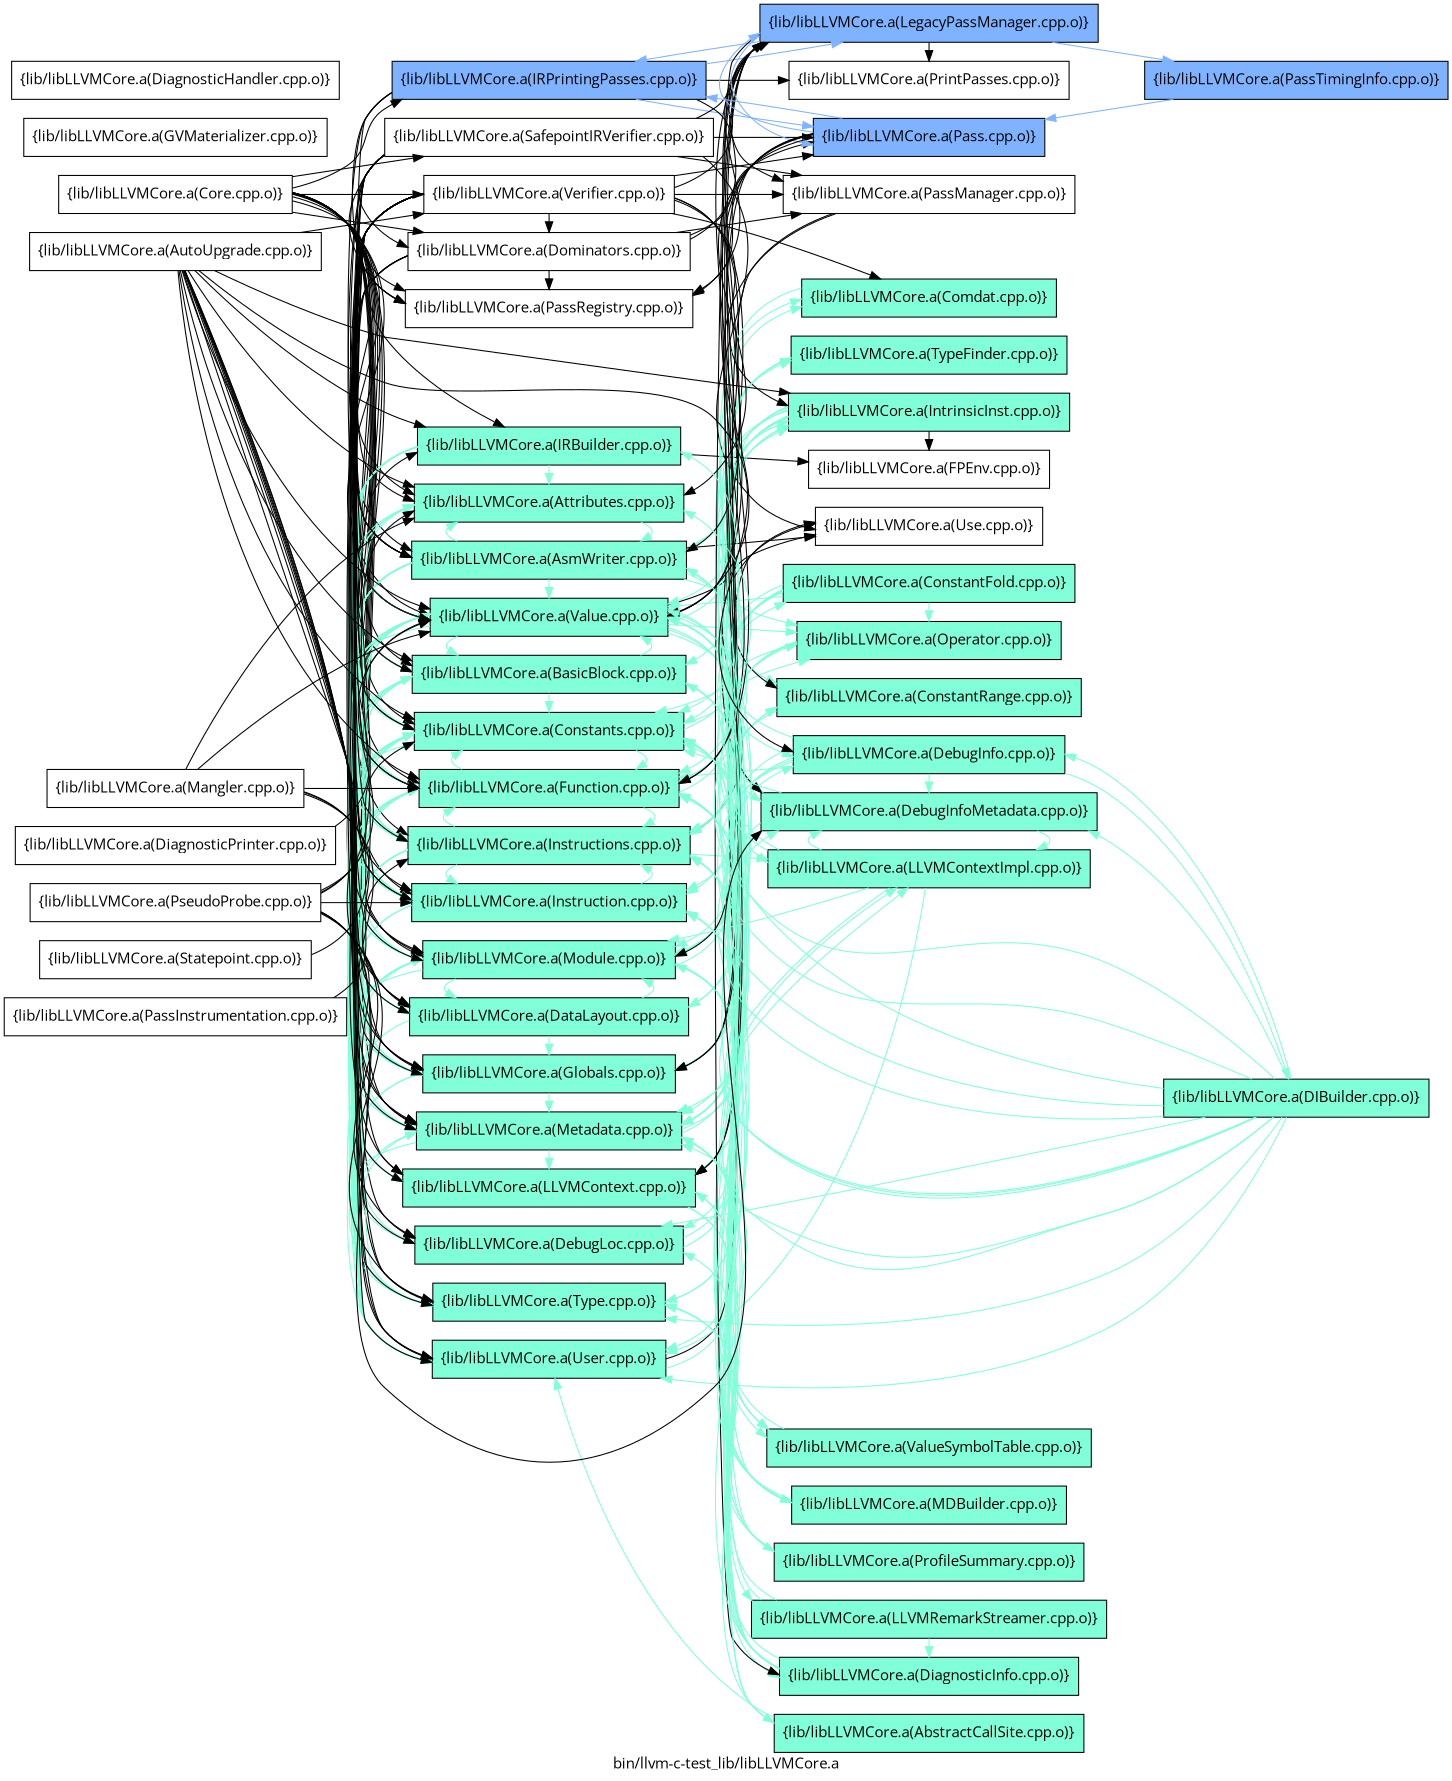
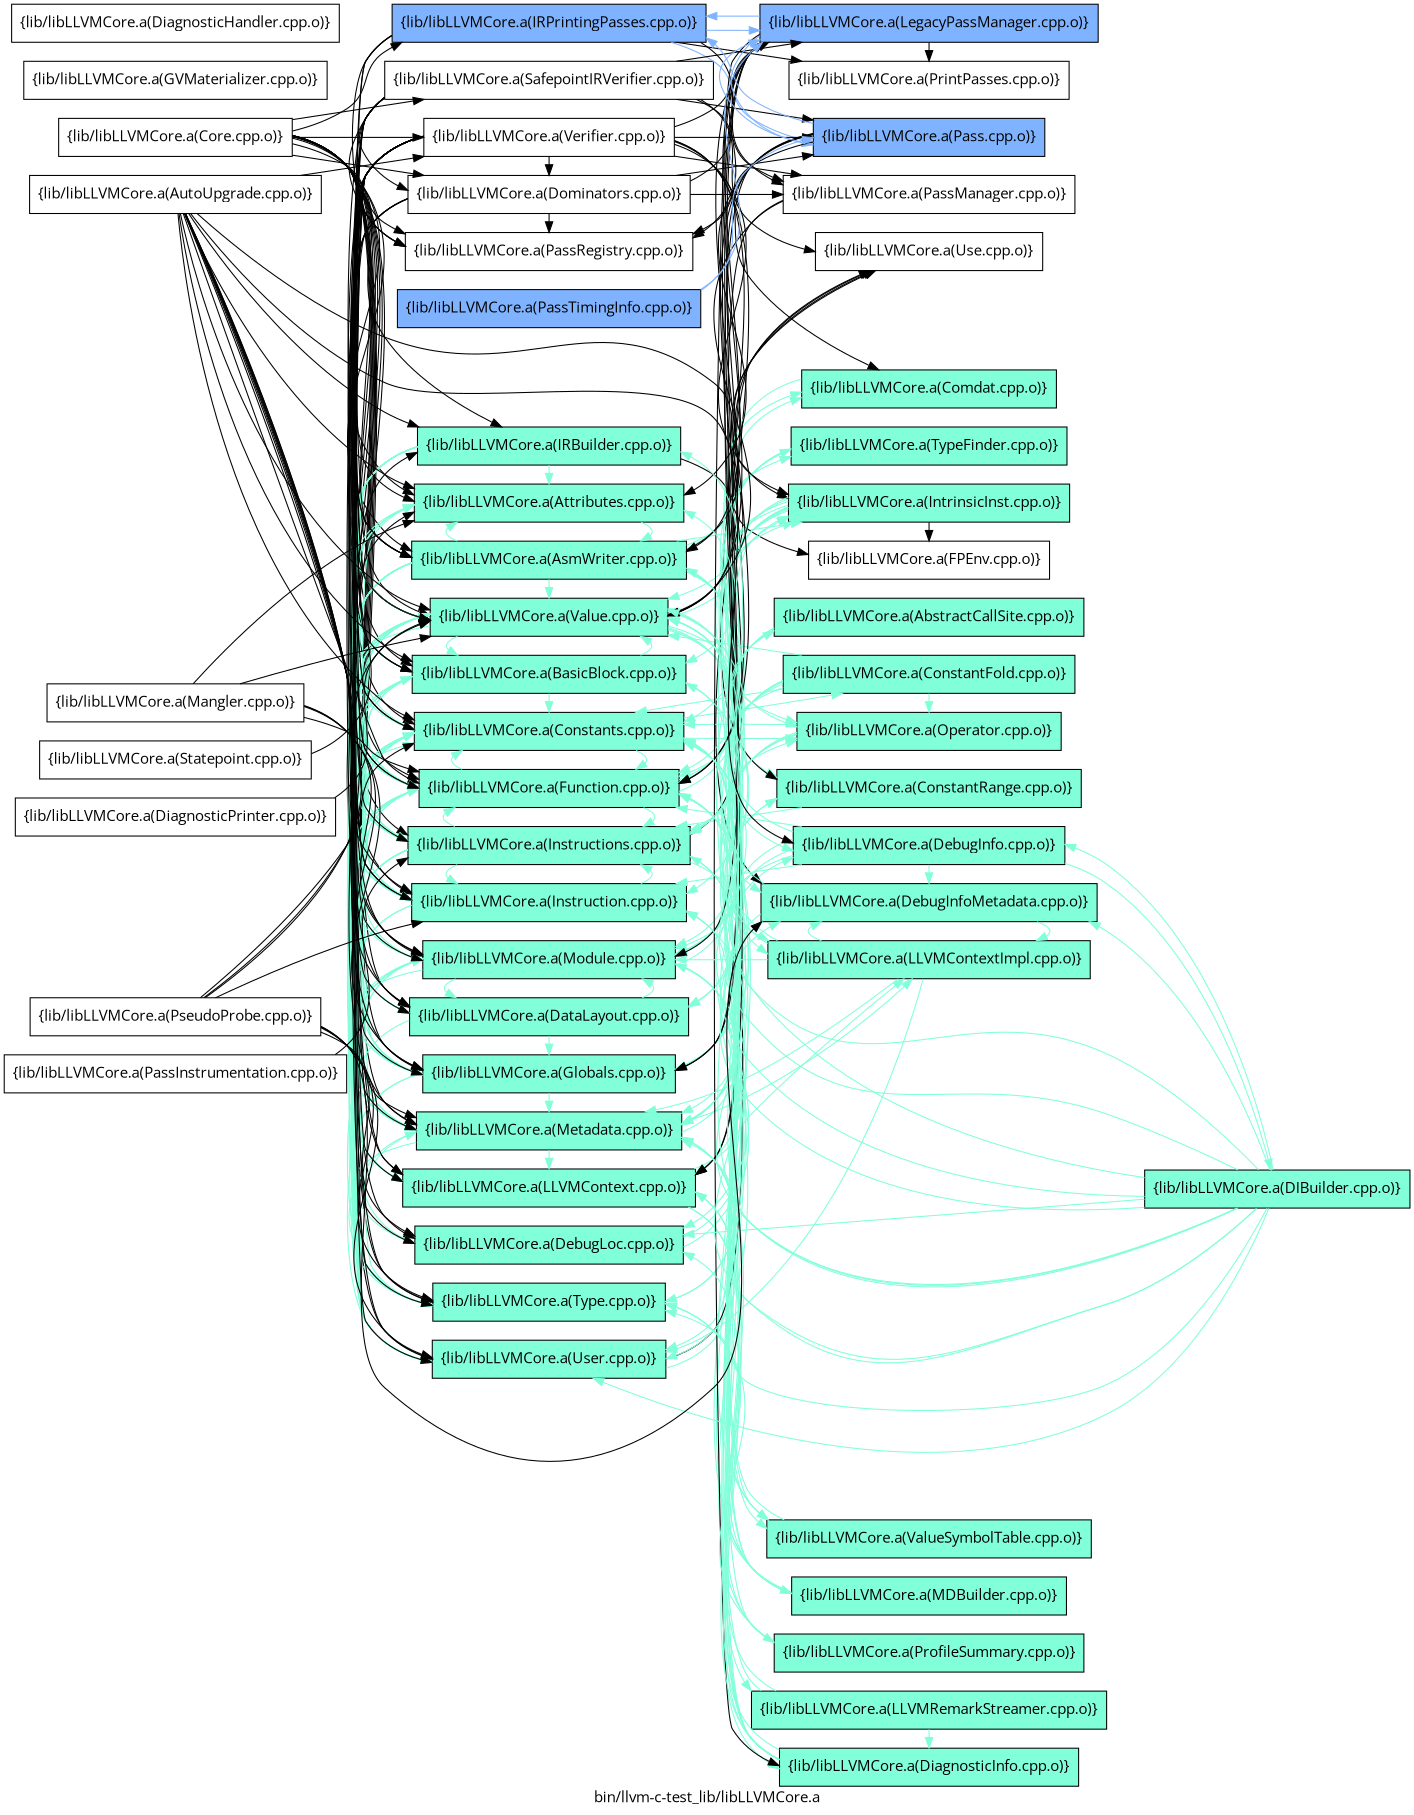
  digraph {
    fontname="Open Sans"
    label="bin/llvm-c-test_lib/libLLVMCore.a"
    rankdir=LR
    node [fontname="Open Sans" group=1 shape=box fillcolor="0.450000 0.5 1" style=filled]
    edge [fontname="Open Sans" color="0.450000 0.5 1"]
    n1 [group=0 label="{lib/libLLVMCore.a(Core.cpp.o)}" fillcolor="" style=""]
    n2 [label="{lib/libLLVMCore.a(Attributes.cpp.o)}"]
    n3 [label="{lib/libLLVMCore.a(AsmWriter.cpp.o)}"]
    n4 [label="{lib/libLLVMCore.a(BasicBlock.cpp.o)}"]
    n5 [label="{lib/libLLVMCore.a(Constants.cpp.o)}"]
    n6 [label="{lib/libLLVMCore.a(DataLayout.cpp.o)}"]
    n7 [label="{lib/libLLVMCore.a(DebugLoc.cpp.o)}"]
    n8 [group=0 label="{lib/libLLVMCore.a(Dominators.cpp.o)}" fillcolor="" style=""]
    n9 [label="{lib/libLLVMCore.a(Function.cpp.o)}"]
    n10 [label="{lib/libLLVMCore.a(Globals.cpp.o)}"]
    n11 [label="{lib/libLLVMCore.a(IRBuilder.cpp.o)}"]
    n12 [fillcolor="0.600000 0.5 1" group=2 label="{lib/libLLVMCore.a(IRPrintingPasses.cpp.o)}"]
    n13 [label="{lib/libLLVMCore.a(Instruction.cpp.o)}"]
    n14 [label="{lib/libLLVMCore.a(Instructions.cpp.o)}"]
    n15 [label="{lib/libLLVMCore.a(LLVMContext.cpp.o)}"]
    n16 [label="{lib/libLLVMCore.a(Metadata.cpp.o)}"]
    n17 [label="{lib/libLLVMCore.a(Module.cpp.o)}"]
    n18 [group=0 label="{lib/libLLVMCore.a(PassRegistry.cpp.o)}" fillcolor="" style=""]
    n19 [group=0 label="{lib/libLLVMCore.a(SafepointIRVerifier.cpp.o)}" fillcolor="" style=""]
    n20 [label="{lib/libLLVMCore.a(Type.cpp.o)}"]
    n21 [label="{lib/libLLVMCore.a(User.cpp.o)}"]
    n22 [label="{lib/libLLVMCore.a(Value.cpp.o)}"]
    n23 [group=0 label="{lib/libLLVMCore.a(Verifier.cpp.o)}" fillcolor="" style=""]
    n24 [label="{lib/libLLVMCore.a(Comdat.cpp.o)}"]
    n25 [label="{lib/libLLVMCore.a(ConstantRange.cpp.o)}"]
    n26 [label="{lib/libLLVMCore.a(DebugInfoMetadata.cpp.o)}"]
    n27 [label="{lib/libLLVMCore.a(IntrinsicInst.cpp.o)}"]
    n28 [label="{lib/libLLVMCore.a(Operator.cpp.o)}"]
    n29 [label="{lib/libLLVMCore.a(TypeFinder.cpp.o)}"]
    n30 [group=0 label="{lib/libLLVMCore.a(Use.cpp.o)}" fillcolor="" style=""]
    n31 [label="{lib/libLLVMCore.a(ValueSymbolTable.cpp.o)}"]
    n32 [label="{lib/libLLVMCore.a(ConstantFold.cpp.o)}"]
    n33 [label="{lib/libLLVMCore.a(DebugInfo.cpp.o)}"]
    n34 [fillcolor="0.600000 0.5 1" group=2 label="{lib/libLLVMCore.a(LegacyPassManager.cpp.o)}"]
    n35 [fillcolor="0.600000 0.5 1" group=2 label="{lib/libLLVMCore.a(Pass.cpp.o)}"]
    n36 [group=0 label="{lib/libLLVMCore.a(PassManager.cpp.o)}" fillcolor="" style=""]
    n37 [label="{lib/libLLVMCore.a(AbstractCallSite.cpp.o)}"]
    n38 [label="{lib/libLLVMCore.a(MDBuilder.cpp.o)}"]
    n39 [group=0 label="{lib/libLLVMCore.a(FPEnv.cpp.o)}" fillcolor="" style=""]
    n40 [group=0 label="{lib/libLLVMCore.a(PrintPasses.cpp.o)}" fillcolor="" style=""]
    n41 [label="{lib/libLLVMCore.a(LLVMContextImpl.cpp.o)}"]
    n42 [label="{lib/libLLVMCore.a(DiagnosticInfo.cpp.o)}"]
    n43 [label="{lib/libLLVMCore.a(LLVMRemarkStreamer.cpp.o)}"]
    n44 [label="{lib/libLLVMCore.a(ProfileSummary.cpp.o)}"]
    n45 [label="{lib/libLLVMCore.a(DIBuilder.cpp.o)}"]
    n46 [fillcolor="0.600000 0.5 1" group=2 label="{lib/libLLVMCore.a(PassTimingInfo.cpp.o)}"]
    n47 [group=0 label="{lib/libLLVMCore.a(AutoUpgrade.cpp.o)}" fillcolor="" style=""]
    n48 [group=0 label="{lib/libLLVMCore.a(GVMaterializer.cpp.o)}" fillcolor="" style=""]
    n49 [group=0 label="{lib/libLLVMCore.a(DiagnosticPrinter.cpp.o)}" fillcolor="" style=""]
    n50 [group=0 label="{lib/libLLVMCore.a(DiagnosticHandler.cpp.o)}" fillcolor="" style=""]
    n51 [group=0 label="{lib/libLLVMCore.a(PassInstrumentation.cpp.o)}" fillcolor="" style=""]
    n52 [group=0 label="{lib/libLLVMCore.a(Mangler.cpp.o)}" fillcolor="" style=""]
    n53 [group=0 label="{lib/libLLVMCore.a(Statepoint.cpp.o)}" fillcolor="" style=""]
    n54 [group=0 label="{lib/libLLVMCore.a(PseudoProbe.cpp.o)}" fillcolor="" style=""]
    subgraph sub_1 {
      rank=same
      n1
    }
    subgraph sub_2 {
      rank=same
      n2
      n3
      n4
      n5
      n6
      n7
      n8
      n9
      n10
      n11
      n12
      n13
      n14
      n15
      n16
      n17
      n18
      n19
      n20
      n21
      n22
      n23
    }
    subgraph sub_3 {
      rank=same
      n24
      n25
      n26
      n27
      n28
      n29
      n30
      n31
      n32
      n33
      n34
      n35
      n36
      n37
      n38
      n39
      n40
      n41
      n42
      n43
      n44
    }
    subgraph sub_4 {
      rank=same
      n1
    }
    subgraph sub_5 {
      rank=same
      n2
      n3
      n4
      n5
      n6
      n7
      n8
      n9
      n10
      n11
      n12
      n13
      n14
      n15
      n16
      n17
      n18
      n19
      n20
      n21
      n22
      n23
    }
    subgraph sub_6 {
      rank=same
      n24
      n25
      n26
      n27
      n28
      n29
      n30
      n31
      n32
      n33
      n34
      n35
      n36
      n37
      n38
      n39
      n40
      n41
      n42
      n43
      n44
    }
    n1 -> n2 [color=""]
    n1 -> n3 [color=""]
    n1 -> n4 [color=""]
    n1 -> n5 [color=""]
    n1 -> n6 [color=""]
    n1 -> n7 [color=""]
    n1 -> n8 [color=""]
    n1 -> n9 [color=""]
    n1 -> n10 [color=""]
    n1 -> n11 [color=""]
    n1 -> n12 [color=""]
    n1 -> n13 [color=""]
    n1 -> n14 [color=""]
    n1 -> n15 [color=""]
    n1 -> n16 [color=""]
    n1 -> n17 [color=""]
    n1 -> n18 [color=""]
    n1 -> n19 [color=""]
    n1 -> n20 [color=""]
    n1 -> n21 [color=""]
    n1 -> n22 [color=""]
    n1 -> n23 [color=""]
    n2 -> n3
    n2 -> n9
    n3 -> n2
    n3 -> n4
    n3 -> n5
    n3 -> n9
    n3 -> n10
    n3 -> n13
    n3 -> n14
    n3 -> n15
    n3 -> n16
    n3 -> n17
    n3 -> n20
    n3 -> n21
    n3 -> n22
    n3 -> n24
    n3 -> n25
    n3 -> n26
    n3 -> n27
    n3 -> n28
    n3 -> n29
    n3 -> n30 [color=""]
    n4 -> n5
    n4 -> n13
    n4 -> n14
    n4 -> n16
    n4 -> n20
    n4 -> n21
    n4 -> n22
    n4 -> n31
    n5 -> n9
    n5 -> n10
    n5 -> n13
    n5 -> n14
    n5 -> n20
    n5 -> n21
    n5 -> n22
    n5 -> n28
    n5 -> n32
    n6 -> n10
    n6 -> n17
    n6 -> n20
    n7 -> n16
    n7 -> n26
    n7 -> n33
    n8 -> n3 [color=""]
    n8 -> n4 [color=""]
    n8 -> n13 [color=""]
    n8 -> n18 [color=""]
    n8 -> n22 [color=""]
    n8 -> n34 [color=""]
    n8 -> n35 [color=""]
    n8 -> n36 [color=""]
    n9 -> n2
    n9 -> n4
    n9 -> n5
    n9 -> n6
    n9 -> n10
    n9 -> n14
    n9 -> n15
    n9 -> n16
    n9 -> n17
    n9 -> n20
    n9 -> n21
    n9 -> n22
    n9 -> n27
    n9 -> n31
    n9 -> n37
    n9 -> n38
    n10 -> n5
    n10 -> n9
    n10 -> n16
    n10 -> n17
    n10 -> n20
    n10 -> n21
    n10 -> n22
    n10 -> n25
    n11 -> n2
    n11 -> n4
    n11 -> n5
    n11 -> n6
    n11 -> n9
    n11 -> n10
    n11 -> n13
    n11 -> n14
    n11 -> n16
    n11 -> n20
    n11 -> n21
    n11 -> n22
    n11 -> n39 [color=""]
    n12 -> n3 [color=""]
    n12 -> n18 [color=""]
    n12 -> n22 [color=""]
    n12 -> n34 [color="0.600000 0.5 1"]
    n12 -> n35 [color="0.600000 0.5 1"]
    n12 -> n36 [color=""]
    n12 -> n40 [color=""]
    n13 -> n2
    n13 -> n4
    n13 -> n5
    n13 -> n14
    n13 -> n16
    n13 -> n21
    n13 -> n22
    n14 -> n2
    n14 -> n4
    n14 -> n5
    n14 -> n6
    n14 -> n9
    n14 -> n13
    n14 -> n16
    n14 -> n17
    n14 -> n20
    n14 -> n21
    n14 -> n22
    n14 -> n28
    n14 -> n30 [color=""]
    n14 -> n38
    n14 -> n41
    n15 -> n41
    n15 -> n42
    n15 -> n43
    n16 -> n5
    n16 -> n7
    n16 -> n15
+   n16 -> n17
    n16 -> n20
    n16 -> n22
    n16 -> n25
    n16 -> n26
    n16 -> n41
    n17 -> n5
    n17 -> n6
    n17 -> n9
    n17 -> n10
    n17 -> n15
    n17 -> n16
    n17 -> n20
    n17 -> n21
    n17 -> n22
    n17 -> n24
    n17 -> n29
    n17 -> n31
    n17 -> n44
    n19 -> n3 [color=""]
    n19 -> n4 [color=""]
    n19 -> n5 [color=""]
    n19 -> n8 [color=""]
    n19 -> n9 [color=""]
    n19 -> n13 [color=""]
    n19 -> n18 [color=""]
    n19 -> n22 [color=""]
    n19 -> n30 [color=""]
    n19 -> n34 [color=""]
    n19 -> n35 [color=""]
    n19 -> n36 [color=""]
    n20 -> n5
    n21 -> n27
    n21 -> n30 [color=""]
    n22 -> n2
    n22 -> n4
    n22 -> n5
    n22 -> n6
+   n22 -> n9
    n22 -> n10
    n22 -> n13
    n22 -> n14
    n22 -> n15
    n22 -> n16
    n22 -> n20
    n22 -> n21
    n22 -> n27
    n22 -> n28
    n22 -> n30 [color=""]
    n22 -> n31
    n22 -> n33
    n22 -> n41
    n23 -> n2 [color=""]
    n23 -> n3 [color=""]
+   n23 -> n4 [color=""]
    n23 -> n5 [color=""]
    n23 -> n6 [color=""]
    n23 -> n7 [color=""]
    n23 -> n8 [color=""]
    n23 -> n9 [color=""]
    n23 -> n10 [color=""]
    n23 -> n13 [color=""]
    n23 -> n14 [color=""]
    n23 -> n15 [color=""]
    n23 -> n16 [color=""]
    n23 -> n17 [color=""]
    n23 -> n18 [color=""]
    n23 -> n20 [color=""]
    n23 -> n21 [color=""]
    n23 -> n22 [color=""]
    n23 -> n24 [color=""]
    n23 -> n25 [color=""]
    n23 -> n26 [color=""]
    n23 -> n27 [color=""]
    n23 -> n34 [color=""]
    n23 -> n35 [color=""]
    n23 -> n36 [color=""]
    n24 -> n17
    n25 -> n14
    n26 -> n5
    n26 -> n15
    n26 -> n16
    n26 -> n41
    n27 -> n4
    n27 -> n5
    n27 -> n6
    n27 -> n9
    n27 -> n13
    n27 -> n14
    n27 -> n16
    n27 -> n21
    n27 -> n22
    n27 -> n26
    n27 -> n39 [color=""]
    n28 -> n5
    n28 -> n6
    n28 -> n17
    n28 -> n20
    n29 -> n9
    n29 -> n10
    n29 -> n16
    n31 -> n22
    n32 -> n5
    n32 -> n9
    n32 -> n10
    n32 -> n14
    n32 -> n17
    n32 -> n20
    n32 -> n22
    n32 -> n28
    n33 -> n7
    n33 -> n9
    n33 -> n13
    n33 -> n16
    n33 -> n17
    n33 -> n22
    n33 -> n26
    n33 -> n45
    n34 -> n3 [color=""]
    n34 -> n9 [color=""]
    n34 -> n10 [color=""]
    n34 -> n12 [color="0.600000 0.5 1"]
    n34 -> n15 [color=""]
    n34 -> n17 [color=""]
    n34 -> n18 [color=""]
    n34 -> n22 [color=""]
    n34 -> n35 [color="0.600000 0.5 1"]
    n34 -> n40 [color=""]
    n34 -> n42 [color=""]
-   n34 -> n46 [color="0.600000 0.5 1"]
+   n46 -> n34 [color="0.600000 0.5 1"]
    n35 -> n2 [color=""]
    n35 -> n9 [color=""]
    n35 -> n12 [color="0.600000 0.5 1"]
    n35 -> n15 [color=""]
    n35 -> n18 [color=""]
    n35 -> n22 [color=""]
    n35 -> n34 [color="0.600000 0.5 1"]
    n36 -> n10 [color=""]
    n36 -> n22 [color=""]
    n37 -> n14
    n37 -> n16
    n37 -> n21
    n38 -> n5
    n38 -> n16
    n38 -> n20
    n38 -> n22
    n41 -> n5
    n41 -> n16
    n41 -> n17
    n41 -> n21
    n41 -> n22
    n41 -> n26
    n42 -> n3
    n42 -> n5
    n42 -> n7
    n42 -> n9
    n42 -> n13
    n42 -> n15
    n42 -> n16
    n42 -> n22
    n43 -> n15
    n43 -> n22
    n43 -> n42
    n44 -> n5
    n44 -> n16
    n44 -> n20
    n45 -> n2
    n45 -> n4
    n45 -> n5
    n45 -> n7
    n45 -> n9
    n45 -> n11
    n45 -> n13
    n45 -> n14
    n45 -> n16
    n45 -> n17
    n45 -> n20
    n45 -> n21
    n45 -> n22
    n45 -> n26
    n45 -> n33
    n46 -> n35 [color="0.600000 0.5 1"]
    n47 -> n2 [color=""]
    n47 -> n4 [color=""]
    n47 -> n5 [color=""]
    n47 -> n6 [color=""]
    n47 -> n9 [color=""]
    n47 -> n10 [color=""]
    n47 -> n11 [color=""]
    n47 -> n13 [color=""]
    n47 -> n15 [color=""]
    n47 -> n16 [color=""]
    n47 -> n17 [color=""]
    n47 -> n20 [color=""]
    n47 -> n21 [color=""]
    n47 -> n22 [color=""]
    n47 -> n23 [color=""]
    n47 -> n27 [color=""]
    n47 -> n33 [color=""]
    n49 -> n22 [color=""]
    n51 -> n14 [color=""]
    n52 -> n2 [color=""]
    n52 -> n6 [color=""]
    n52 -> n9 [color=""]
    n52 -> n10 [color=""]
    n52 -> n17 [color=""]
    n52 -> n22 [color=""]
    n53 -> n2 [color=""]
    n54 -> n5 [color=""]
    n54 -> n7 [color=""]
    n54 -> n11 [color=""]
    n54 -> n13 [color=""]
    n54 -> n16 [color=""]
    n54 -> n20 [color=""]
    n54 -> n21 [color=""]
    n54 -> n22 [color=""]
    n54 -> n26 [color=""]
  }
